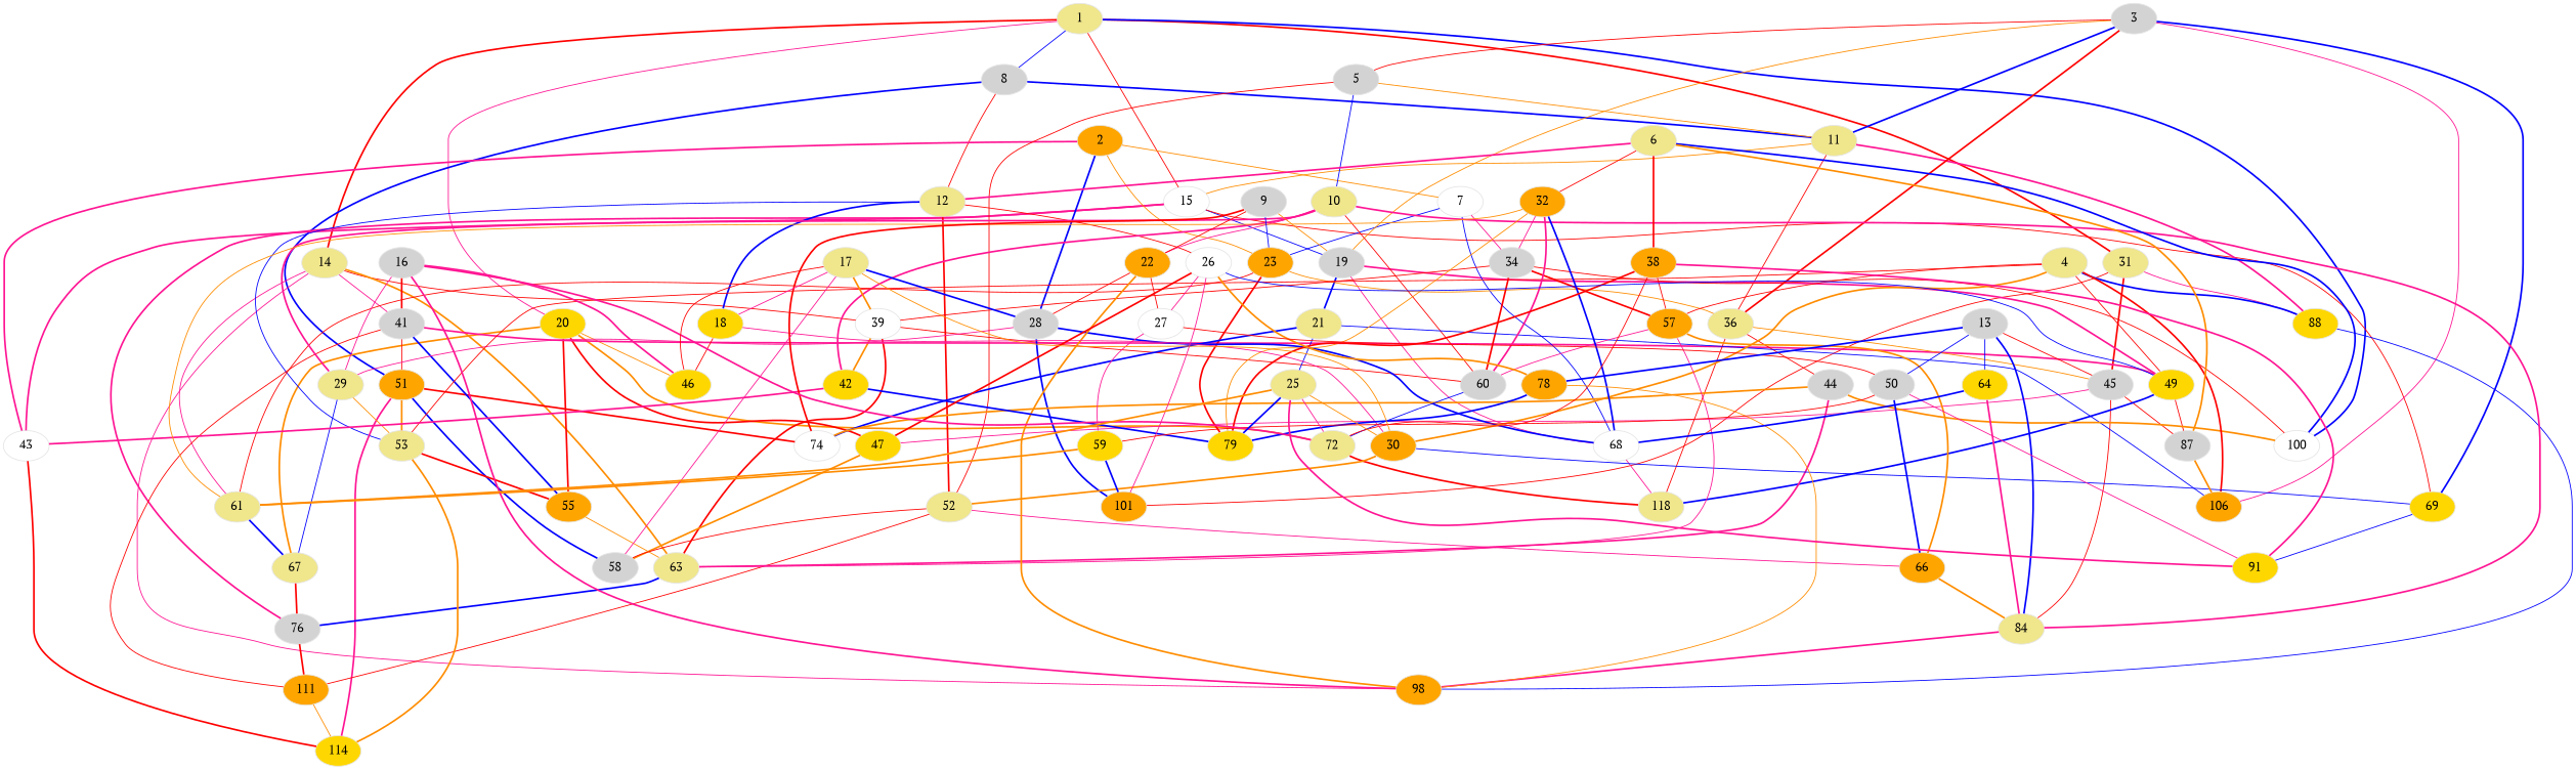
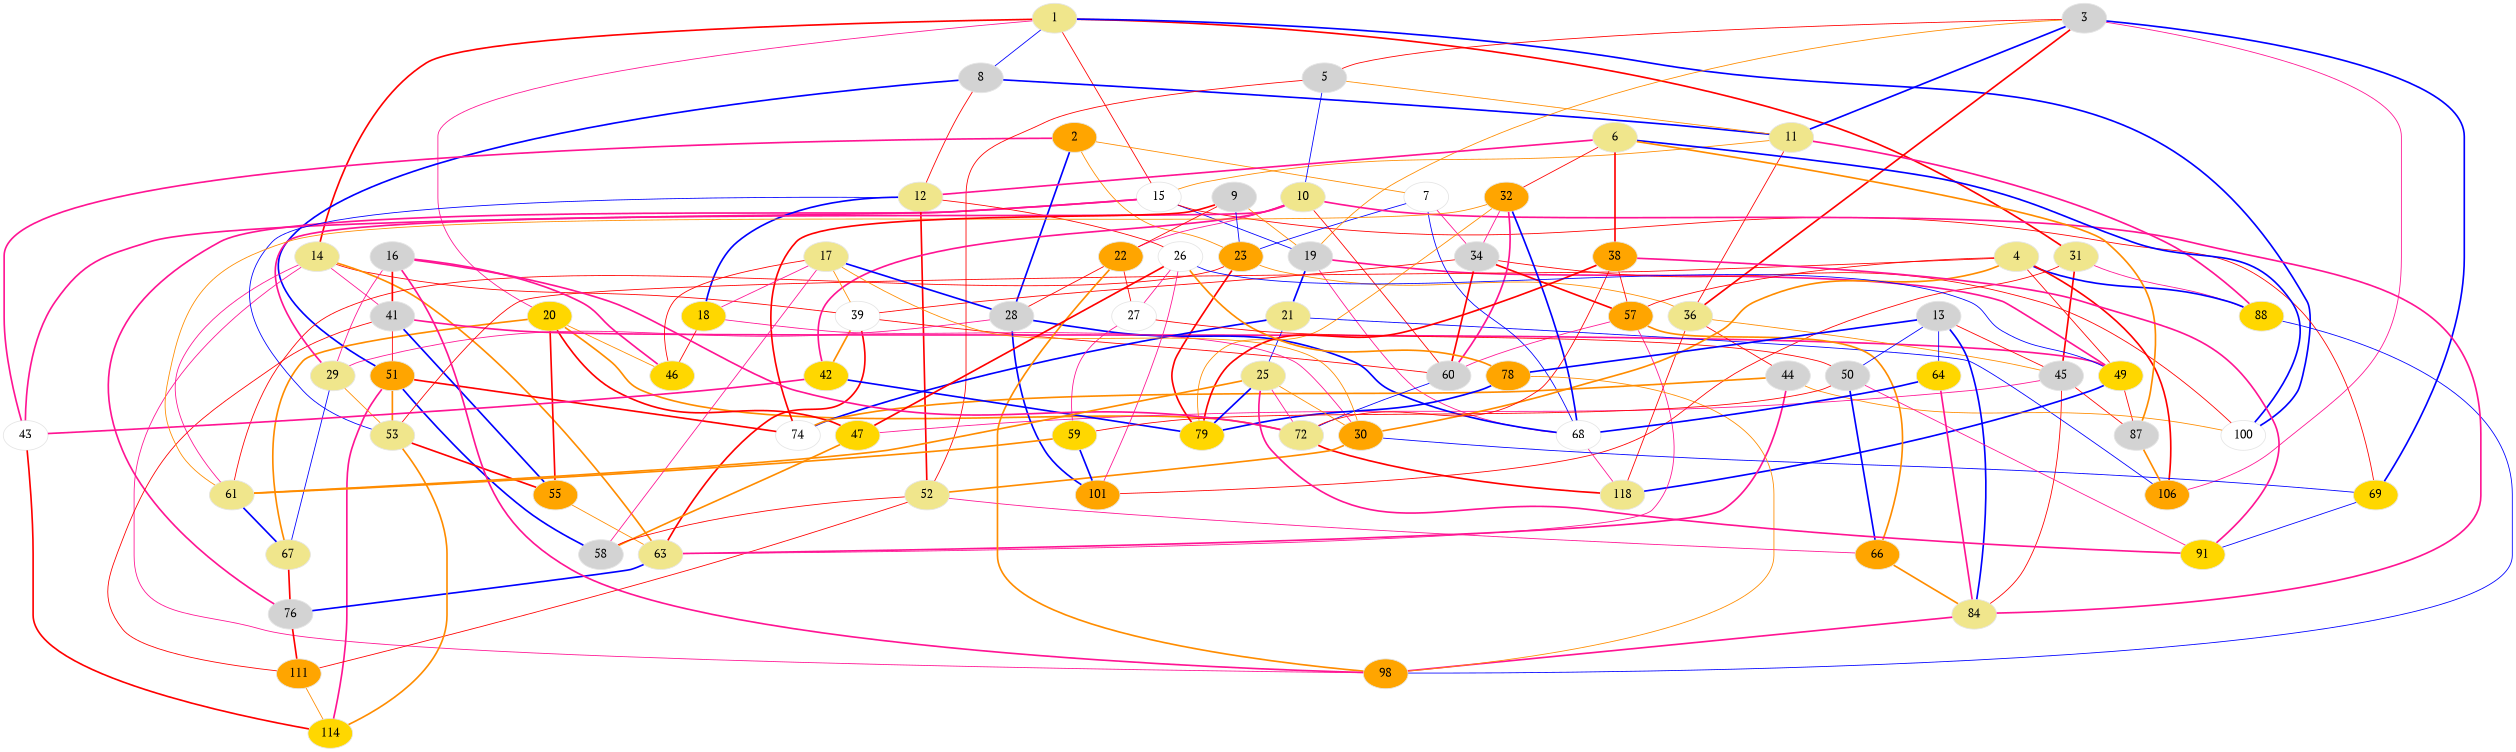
  graph {
    fontname="PT Serif"
    node [color=gray90 fillcolor=khaki fontname="PT Serif" style=filled]
    edge [color=red fontname="PT Serif" style=solid]
    1 [super="+35"]
    8 [fillcolor=lightgrey]
    14 [super="+40"]
    15 [fillcolor=white super="+105"]
    20 [fillcolor=gold super="+37"]
    31
    100 [fillcolor=white]
    11 [super="+109"]
    12 [super="+77"]
    51 [fillcolor=orange super="+90"]
    39 [fillcolor=white super="+104"]
    41 [fillcolor=lightgrey super="+110"]
    61 [super="+97"]
    63 [super="+89"]
    98 [fillcolor=orange super="+99"]
    43 [fillcolor=white]
    19 [fillcolor=lightgrey super="+24"]
    69 [fillcolor=gold]
    76 [fillcolor=lightgrey]
    46 [fillcolor=gold]
    72 [super="+115"]
    47 [fillcolor=gold]
    55 [fillcolor=orange]
    67
    88 [fillcolor=gold]
    45 [fillcolor=lightgrey super="+86"]
    101 [fillcolor=orange]
    2 [fillcolor=orange]
    7 [fillcolor=white]
    23 [fillcolor=orange super="+85"]
    28 [fillcolor=lightgrey super="+112"]
    34 [fillcolor=lightgrey super="+75"]
    68 [fillcolor=white super="+83"]
    36 [super="+70"]
    79 [fillcolor=gold super="+80"]
    29 [super="+56"]
    114 [fillcolor=gold]
    3 [fillcolor=lightgrey super="+94"]
    5 [fillcolor=lightgrey]
    106 [fillcolor=orange]
    10 [super="+116"]
    52 [super="+71"]
    49 [fillcolor=gold super="+102"]
    21
    44 [fillcolor=lightgrey]
    118
    91 [fillcolor=gold]
    4 [super="+81"]
    30 [fillcolor=orange super="+65"]
    53 [super="+54"]
    57 [fillcolor=orange super="+107"]
    87 [fillcolor=lightgrey]
    60 [fillcolor=lightgrey super="+62"]
    66 [fillcolor=orange]
    22 [fillcolor=orange super="+82"]
    42 [fillcolor=gold]
    84 [super="+92"]
    58 [fillcolor=lightgrey]
    111 [fillcolor=orange]
    6 [super="+103"]
    32 [fillcolor=orange super="+73"]
    38 [fillcolor=orange super="+117"]
    18 [fillcolor=gold]
    26 [fillcolor=white super="+48"]
    74 [fillcolor=white]
    9 [fillcolor=lightgrey]
    27 [fillcolor=white super="+93"]
    78 [fillcolor=orange]
    13 [fillcolor=lightgrey super="+108"]
    50 [fillcolor=lightgrey super="+113"]
    64 [fillcolor=gold]
    59 [fillcolor=gold]
    16 [fillcolor=lightgrey super="+96"]
    17 [super="+95"]
    25 [super="+33"]
    1 -- 8 [color=blue]
    1 -- 14 [style=bold]
    1 -- 15
    1 -- 20 [color=deeppink]
    1 -- 31 [style=bold]
    1 -- 100 [color=blue style=bold]
    8 -- 11 [color=blue style=bold]
    8 -- 12
    8 -- 51 [color=blue style=bold]
    14 -- 39
    14 -- 41 [color=deeppink]
    14 -- 61 [color=deeppink]
    14 -- 63 [color=darkorange style=bold]
    14 -- 98 [color=deeppink]
    15 -- 43 [color=deeppink style=bold]
    15 -- 19 [color=blue]
    15 -- 69
    15 -- 76 [color=deeppink style=bold]
    20 -- 46 [color=darkorange]
    20 -- 72 [color=darkorange style=bold]
    20 -- 47 [style=bold]
    20 -- 55 [style=bold]
    20 -- 67 [color=darkorange style=bold]
    31 -- 88 [color=deeppink]
    31 -- 45 [style=bold]
    31 -- 101
    11 -- 15 [color=darkorange]
    11 -- 88 [color=deeppink style=bold]
    11 -- 36
    12 -- 52 [style=bold]
    12 -- 53 [color=blue]
    12 -- 18 [color=blue style=bold]
    12 -- 26
    51 -- 114 [color=deeppink style=bold]
    51 -- 53 [color=darkorange style=bold]
    51 -- 58 [color=blue style=bold]
    51 -- 74 [style=bold]
    39 -- 63 [style=bold]
    39 -- 60
    39 -- 42 [color=darkorange style=bold]
    41 -- 51
    41 -- 55 [color=blue style=bold]
    41 -- 49 [color=deeppink style=bold]
    41 -- 111
    61 -- 67 [color=blue style=bold]
    63 -- 76 [color=blue style=bold]
    43 -- 114 [style=bold]
    19 -- 68 [color=deeppink]
    19 -- 49 [color=deeppink style=bold]
    19 -- 21 [color=blue style=bold]
    69 -- 91 [color=blue]
    76 -- 111 [style=bold]
    72 -- 118 [style=bold]
    47 -- 58 [color=darkorange style=bold]
    55 -- 63 [color=darkorange]
    67 -- 76 [style=bold]
    88 -- 98 [color=blue]
    45 -- 47 [color=deeppink]
    45 -- 87
    45 -- 84
    2 -- 43 [color=deeppink style=bold]
    2 -- 7 [color=darkorange]
    2 -- 23 [color=darkorange]
    2 -- 28 [color=blue style=bold]
    7 -- 23 [color=blue]
    7 -- 34 [color=deeppink]
    7 -- 68 [color=blue]
    23 -- 61
    23 -- 36 [color=darkorange]
    23 -- 79 [style=bold]
    28 -- 101 [color=blue style=bold]
    28 -- 68 [color=blue style=bold]
    28 -- 29 [color=deeppink]
    34 -- 100
    34 -- 39
    34 -- 57 [style=bold]
    34 -- 60 [style=bold]
    68 -- 118 [color=deeppink]
    36 -- 45 [color=darkorange]
    36 -- 44
    36 -- 118
    29 -- 67 [color=blue]
    29 -- 53 [color=darkorange]
    3 -- 11 [color=blue style=bold]
    3 -- 19 [color=darkorange]
    3 -- 69 [color=blue style=bold]
    3 -- 36 [style=bold]
    3 -- 5
    3 -- 106 [color=deeppink]
    5 -- 11 [color=darkorange]
    5 -- 10 [color=blue]
    5 -- 52
    10 -- 29 [color=deeppink style=bold]
    10 -- 60
    10 -- 22 [color=deeppink]
    10 -- 42 [color=deeppink style=bold]
    10 -- 84 [color=deeppink style=bold]
    52 -- 66 [color=deeppink]
    52 -- 58
    52 -- 111
    49 -- 118 [color=blue style=bold]
    49 -- 87
    21 -- 106 [color=blue]
    21 -- 74 [color=blue style=bold]
    21 -- 25 [color=blue]
-   44 -- 100 [color=darkorange style=bold]
+   44 -- 100 [color=darkorange]
    44 -- 63 [color=deeppink style=bold]
    44 -- 74 [color=darkorange style=bold]
    4 -- 88 [color=blue style=bold]
    4 -- 106 [style=bold]
    4 -- 49
    4 -- 30 [color=darkorange style=bold]
    4 -- 53
    4 -- 57
    30 -- 69 [color=blue]
    30 -- 52 [color=darkorange style=bold]
    53 -- 55 [style=bold]
    53 -- 114 [color=darkorange style=bold]
    57 -- 63 [color=deeppink]
    57 -- 60 [color=deeppink]
    57 -- 66 [color=darkorange style=bold]
    87 -- 106 [color=darkorange style=bold]
    60 -- 72 [color=blue]
    66 -- 84 [color=darkorange style=bold]
    22 -- 98 [color=darkorange style=bold]
    22 -- 28
    22 -- 27 [weight=2]
    42 -- 43 [color=deeppink style=bold]
    42 -- 79 [color=blue style=bold]
    84 -- 98 [color=deeppink style=bold]
    111 -- 114 [color=darkorange]
    6 -- 100 [color=blue style=bold]
    6 -- 12 [color=deeppink style=bold]
    6 -- 87 [color=darkorange style=bold]
    6 -- 32
    6 -- 38 [style=bold weight=2]
    32 -- 61 [color=darkorange]
    32 -- 34 [color=deeppink]
    32 -- 68 [color=blue style=bold]
    32 -- 79 [color=darkorange]
    32 -- 60 [color=deeppink style=bold]
    38 -- 72
    38 -- 79 [style=bold]
    38 -- 91 [color=deeppink style=bold]
    38 -- 57
    18 -- 46
    18 -- 30 [color=deeppink]
    26 -- 47 [style=bold]
    26 -- 101 [color=deeppink]
    26 -- 49 [color=blue]
    26 -- 27 [color=deeppink]
    26 -- 78 [color=darkorange style=bold]
    9 -- 19 [color=darkorange]
    9 -- 23 [color=blue]
    9 -- 22
    9 -- 74 [style=bold]
    27 -- 50 [weight=2]
    27 -- 59 [color=deeppink]
    78 -- 98 [color=darkorange]
    78 -- 79 [color=blue style=bold]
    13 -- 45
    13 -- 84 [color=blue style=bold]
    13 -- 78 [color=blue style=bold]
    13 -- 50 [color=blue]
    13 -- 64 [color=blue weight=2]
    50 -- 91 [color=deeppink]
    50 -- 66 [color=blue style=bold]
    50 -- 59
    64 -- 68 [color=blue style=bold]
    64 -- 84 [color=deeppink style=bold]
    59 -- 61 [color=darkorange style=bold]
    59 -- 101 [color=blue style=bold]
    16 -- 41 [style=bold]
    16 -- 98 [color=deeppink style=bold]
    16 -- 46 [color=deeppink style=bold]
    16 -- 72 [color=deeppink style=bold]
    16 -- 29 [color=deeppink weight=2]
-   17 -- 39 [color=darkorange style=bold]
+   17 -- 39 [color=darkorange]
    17 -- 46
    17 -- 28 [color=blue style=bold]
    17 -- 30 [color=darkorange]
    17 -- 58 [color=deeppink]
    17 -- 18 [color=deeppink]
    25 -- 61 [color=darkorange style=bold]
    25 -- 72 [color=deeppink]
    25 -- 79 [color=blue style=bold]
    25 -- 91 [color=deeppink style=bold]
    25 -- 30 [color=darkorange]
  }
